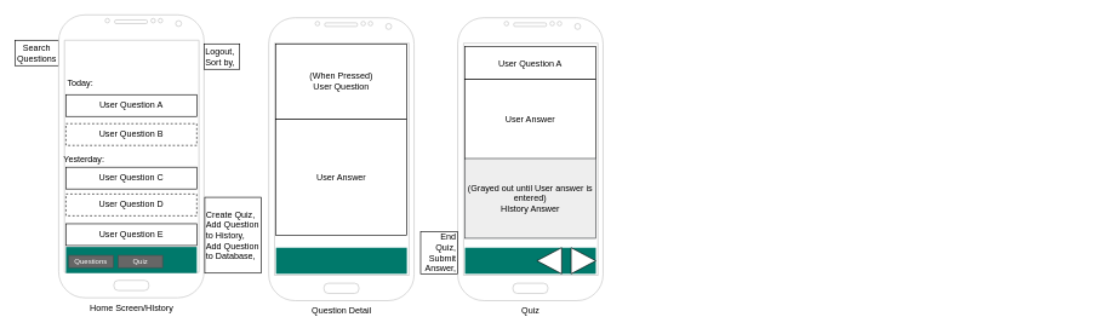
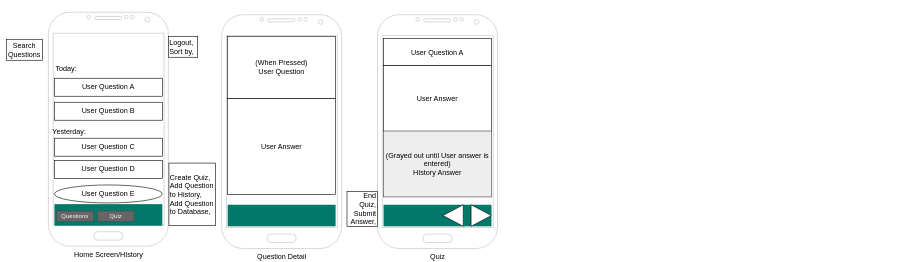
  <mxCell id="0" />
  <mxCell id="1" parent="0" />
  <mxCell id="2" value="Question Detail" style="verticalLabelPosition=bottom;verticalAlign=top;html=1;shadow=0;dashed=0;strokeWidth=1;shape=mxgraph.android.phone2;strokeColor=#c0c0c0;" parent="1" vertex="1"><mxGeometry x="369" y="24" width="200" height="390" as="geometry" /></mxCell>
  <mxCell id="3" value="Quiz" style="verticalLabelPosition=bottom;verticalAlign=top;html=1;shadow=0;dashed=0;strokeWidth=1;shape=mxgraph.android.phone2;strokeColor=#c0c0c0;" parent="1" vertex="1"><mxGeometry x="629" y="24" width="200" height="390" as="geometry" /></mxCell>
  <mxCell id="4" value="" style="dashed=0;align=center;fontSize=12;shape=rect;fillColor=#ffffff;strokeColor=none;shadow=0;sketch=1;hachureGap=4;pointerEvents=0;fontFamily=Architects Daughter;fontSource=https%3A%2F%2Ffonts.googleapis.com%2Fcss%3Ffamily%3DArchitects%2BDaughter;" parent="1" vertex="1"><mxGeometry x="1159" y="295" width="358" height="48" as="geometry" /></mxCell>
- <mxCell id="5" value="Search Questions" style="rounded=0;whiteSpace=wrap;html=1;align=center;" parent="1" vertex="1"><mxGeometry x="20" y="55" width="60" height="35" as="geometry" /></mxCell>
+ <mxCell id="5" value="Search Questions" style="rounded=0;whiteSpace=wrap;html=1;align=center;" parent="1" vertex="1"><mxGeometry x="10" y="65" width="60" height="35" as="geometry" /></mxCell>
  <mxCell id="6" value="(When Pressed)&lt;br&gt;&lt;div&gt;User Question&lt;/div&gt;" style="rounded=0;whiteSpace=wrap;html=1;" parent="1" vertex="1"><mxGeometry x="379" y="60" width="180" height="104" as="geometry" /></mxCell>
  <mxCell id="7" value="User Question A" style="rounded=0;whiteSpace=wrap;html=1;" parent="1" vertex="1"><mxGeometry x="639" y="64" width="180" height="45" as="geometry" /></mxCell>
  <mxCell id="8" value="User Answer" style="rounded=0;whiteSpace=wrap;html=1;" parent="1" vertex="1"><mxGeometry x="639" y="109" width="180" height="110" as="geometry" /></mxCell>
  <mxCell id="9" value="Home Screen/HIstory" style="verticalLabelPosition=bottom;verticalAlign=top;html=1;shadow=0;dashed=0;strokeWidth=1;shape=mxgraph.android.phone2;strokeColor=#c0c0c0;" parent="1" vertex="1"><mxGeometry x="80" y="20" width="200" height="390" as="geometry" /></mxCell>
  <mxCell id="10" value="User Question A" style="rounded=0;whiteSpace=wrap;html=1;" parent="1" vertex="1"><mxGeometry x="90" y="130" width="180" height="30" as="geometry" /></mxCell>
  <mxCell id="11" value="Today:" style="text;html=1;strokeColor=none;fillColor=none;align=center;verticalAlign=middle;whiteSpace=wrap;rounded=0;" parent="1" vertex="1"><mxGeometry x="90" y="100" width="40" height="30" as="geometry" /></mxCell>
- <mxCell id="12" value="User Question B" style="rounded=0;whiteSpace=wrap;html=1;dashed=1;" parent="1" vertex="1"><mxGeometry x="90" y="170" width="180" height="30" as="geometry" /></mxCell>
+ <mxCell id="12" value="User Question B" style="rounded=0;whiteSpace=wrap;html=1;" parent="1" vertex="1"><mxGeometry x="90" y="170" width="180" height="30" as="geometry" /></mxCell>
  <mxCell id="13" value="User Question C" style="rounded=0;whiteSpace=wrap;html=1;" parent="1" vertex="1"><mxGeometry x="90" y="230" width="180" height="30" as="geometry" /></mxCell>
  <mxCell id="14" value="Yesterday:" style="text;html=1;strokeColor=none;fillColor=none;align=center;verticalAlign=middle;whiteSpace=wrap;rounded=0;" parent="1" vertex="1"><mxGeometry x="90" y="204" width="50" height="30" as="geometry" /></mxCell>
- <mxCell id="15" value="User Question D" style="rounded=0;whiteSpace=wrap;html=1;dashed=1;" parent="1" vertex="1"><mxGeometry x="90" y="267" width="180" height="30" as="geometry" /></mxCell>
- <mxCell id="16" value="User Question E" style="rounded=0;whiteSpace=wrap;html=1;" parent="1" vertex="1"><mxGeometry x="90" y="308" width="180" height="30" as="geometry" /></mxCell>
+ <mxCell id="15" value="User Question D" style="rounded=0;whiteSpace=wrap;html=1;" parent="1" vertex="1"><mxGeometry x="90" y="267" width="180" height="30" as="geometry" /></mxCell>
+ <mxCell id="16" value="User Question E" style="ellipse;whiteSpace=wrap;html=1;" parent="1" vertex="1"><mxGeometry x="90" y="308" width="180" height="30" as="geometry" /></mxCell>
  <mxCell id="17" value="" style="dashed=0;align=center;fontSize=12;shape=rect;fillColor=#00796B;strokeColor=none;shadow=0;sketch=0;hachureGap=4;pointerEvents=0;fontFamily=Architects Daughter;fontSource=https%3A%2F%2Ffonts.googleapis.com%2Fcss%3Ffamily%3DArchitects%2BDaughter;container=0;" parent="1" vertex="1"><mxGeometry x="90" y="340" width="180" height="36" as="geometry" /></mxCell>
  <mxCell id="18" value="" style="shape=image;html=1;verticalAlign=top;verticalLabelPosition=bottom;labelBackgroundColor=#ffffff;imageAspect=0;aspect=fixed;image=https://cdn1.iconfinder.com/data/icons/heroicons-ui/24/dots-vertical-128.png" parent="1" vertex="1"><mxGeometry x="240" y="60" width="30" height="30" as="geometry" /></mxCell>
  <mxCell id="19" value="" style="shape=image;html=1;verticalAlign=top;verticalLabelPosition=bottom;labelBackgroundColor=#ffffff;imageAspect=0;aspect=fixed;image=https://cdn0.iconfinder.com/data/icons/feather/96/magnifying-glass-128.png" parent="1" vertex="1"><mxGeometry x="95" y="60" width="30" height="30" as="geometry" /></mxCell>
  <mxCell id="20" value="&lt;div&gt;Logout,&lt;/div&gt;&lt;div&gt;Sort by,&lt;br&gt;&lt;/div&gt;" style="rounded=0;whiteSpace=wrap;html=1;align=left;" parent="1" vertex="1"><mxGeometry x="280" y="60" width="49" height="35" as="geometry" /></mxCell>
  <mxCell id="21" value="" style="shape=image;html=1;verticalAlign=top;verticalLabelPosition=bottom;labelBackgroundColor=#ffffff;imageAspect=0;aspect=fixed;image=https://cdn1.iconfinder.com/data/icons/feather-2/24/plus-circle-128.png" parent="1" vertex="1"><mxGeometry x="231" y="341.5" width="33" height="33" as="geometry" /></mxCell>
  <mxCell id="22" value="&lt;div&gt;Create Quiz,&lt;br&gt;&lt;/div&gt;&lt;div&gt;Add Question to History,&lt;/div&gt;&lt;div&gt;Add Question to Database,&lt;br&gt;&lt;/div&gt;" style="rounded=0;whiteSpace=wrap;html=1;align=left;" parent="1" vertex="1"><mxGeometry x="281" y="271.5" width="78" height="104.5" as="geometry" /></mxCell>
  <mxCell id="23" value="Questions" style="rounded=1;html=1;shadow=0;dashed=0;whiteSpace=wrap;fontSize=10;fillColor=#666666;align=center;strokeColor=#4D4D4D;fontColor=#ffffff;arcSize=0;" parent="1" vertex="1"><mxGeometry x="94" y="351.56" width="61" height="16.88" as="geometry" /></mxCell>
  <mxCell id="24" value="User Answer" style="rounded=0;whiteSpace=wrap;html=1;" parent="1" vertex="1"><mxGeometry x="379" y="164" width="180" height="160" as="geometry" /></mxCell>
  <mxCell id="25" value="" style="dashed=0;align=center;fontSize=12;shape=rect;fillColor=#00796B;strokeColor=none;shadow=0;sketch=0;hachureGap=4;pointerEvents=0;fontFamily=Architects Daughter;fontSource=https%3A%2F%2Ffonts.googleapis.com%2Fcss%3Ffamily%3DArchitects%2BDaughter;container=0;" parent="1" vertex="1"><mxGeometry x="379" y="341" width="180" height="36" as="geometry" /></mxCell>
  <mxCell id="26" value="" style="shape=image;html=1;verticalAlign=top;verticalLabelPosition=bottom;labelBackgroundColor=#ffffff;imageAspect=0;aspect=fixed;image=https://cdn0.iconfinder.com/data/icons/typicons-2/24/arrow-back-128.png" parent="1" vertex="1"><mxGeometry x="375" y="341" width="38" height="38" as="geometry" /></mxCell>
  <mxCell id="27" value="" style="dashed=0;align=center;fontSize=12;shape=rect;fillColor=#00796B;strokeColor=none;shadow=0;sketch=0;hachureGap=4;pointerEvents=0;fontFamily=Architects Daughter;fontSource=https%3A%2F%2Ffonts.googleapis.com%2Fcss%3Ffamily%3DArchitects%2BDaughter;container=0;" parent="1" vertex="1"><mxGeometry x="639" y="341" width="180" height="36" as="geometry" /></mxCell>
  <mxCell id="28" value="" style="triangle;whiteSpace=wrap;html=1;direction=west;" parent="1" vertex="1"><mxGeometry x="738" y="341" width="34" height="36" as="geometry" /></mxCell>
  <mxCell id="29" value="" style="triangle;whiteSpace=wrap;html=1;direction=east;" parent="1" vertex="1"><mxGeometry x="785" y="341" width="34" height="36" as="geometry" /></mxCell>
  <mxCell id="30" value="" style="shape=image;html=1;verticalAlign=top;verticalLabelPosition=bottom;labelBackgroundColor=#ffffff;imageAspect=0;aspect=fixed;image=https://cdn2.iconfinder.com/data/icons/ios-7-icons/50/finish_flag-128.png" parent="1" vertex="1"><mxGeometry x="642" y="341" width="36" height="36" as="geometry" /></mxCell>
  <mxCell id="31" value="(Grayed out until User answer is entered)&lt;br&gt;HIstory Answer" style="rounded=0;whiteSpace=wrap;html=1;fillColor=#eeeeee;strokeColor=#36393d;" parent="1" vertex="1"><mxGeometry x="639" y="218" width="180" height="110" as="geometry" /></mxCell>
  <mxCell id="32" value="" style="shape=image;html=1;verticalAlign=top;verticalLabelPosition=bottom;labelBackgroundColor=#ffffff;imageAspect=0;aspect=fixed;image=https://cdn4.iconfinder.com/data/icons/brainy-icons-free-36-science-and-education-icons/64/paper-plane_64.png" parent="1" vertex="1"><mxGeometry x="684" y="336" width="44" height="44" as="geometry" /></mxCell>
  <mxCell id="33" value="&lt;div&gt;End Quiz,&lt;/div&gt;&lt;div&gt;Submit Answer,&lt;br&gt;&lt;/div&gt;" style="rounded=0;whiteSpace=wrap;html=1;align=right;" parent="1" vertex="1"><mxGeometry x="578" y="319" width="51" height="58" as="geometry" /></mxCell>
  <mxCell id="34" value="Quiz" style="rounded=1;html=1;shadow=0;dashed=0;whiteSpace=wrap;fontSize=10;fillColor=#666666;align=center;strokeColor=#4D4D4D;fontColor=#ffffff;arcSize=0;" parent="1" vertex="1"><mxGeometry x="162" y="351.56" width="61" height="16.88" as="geometry" /></mxCell>
